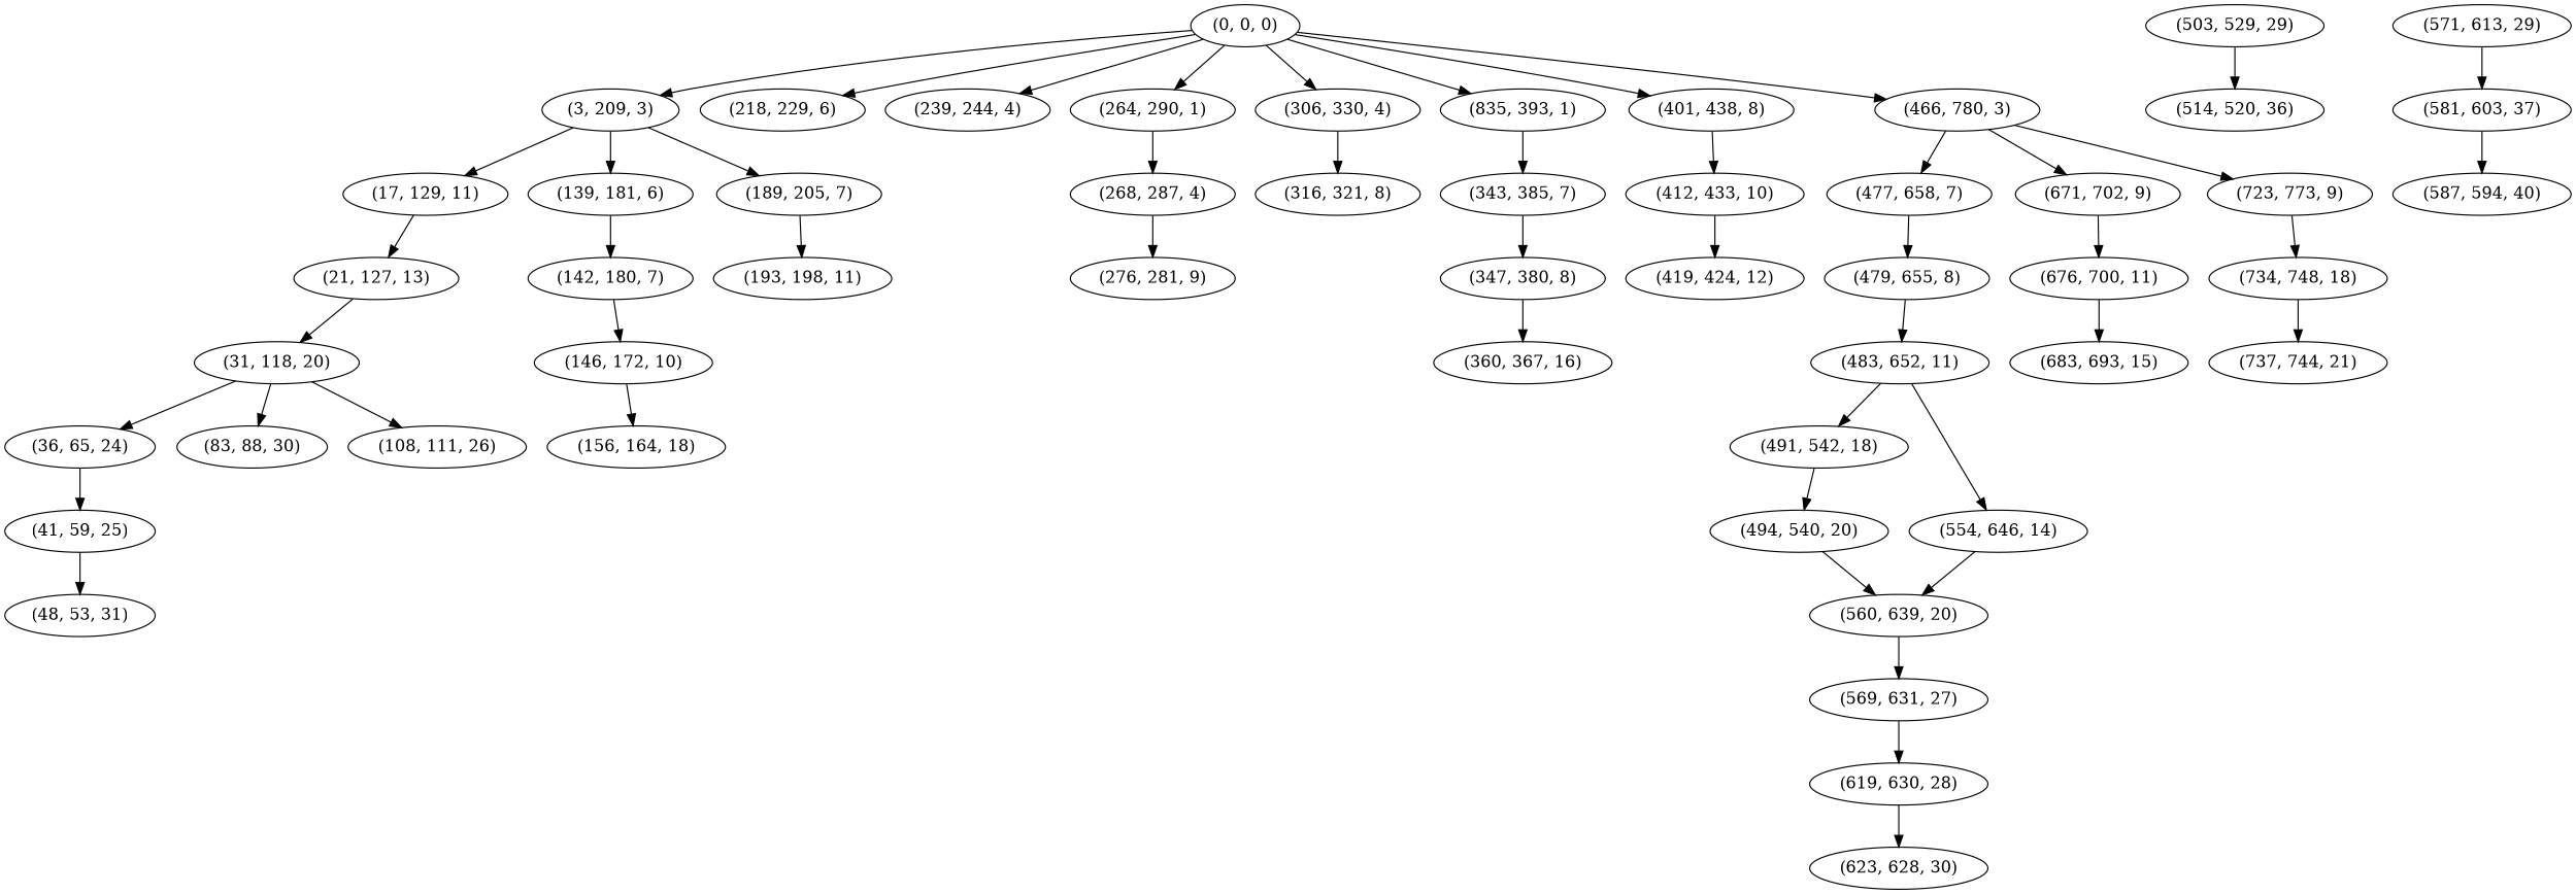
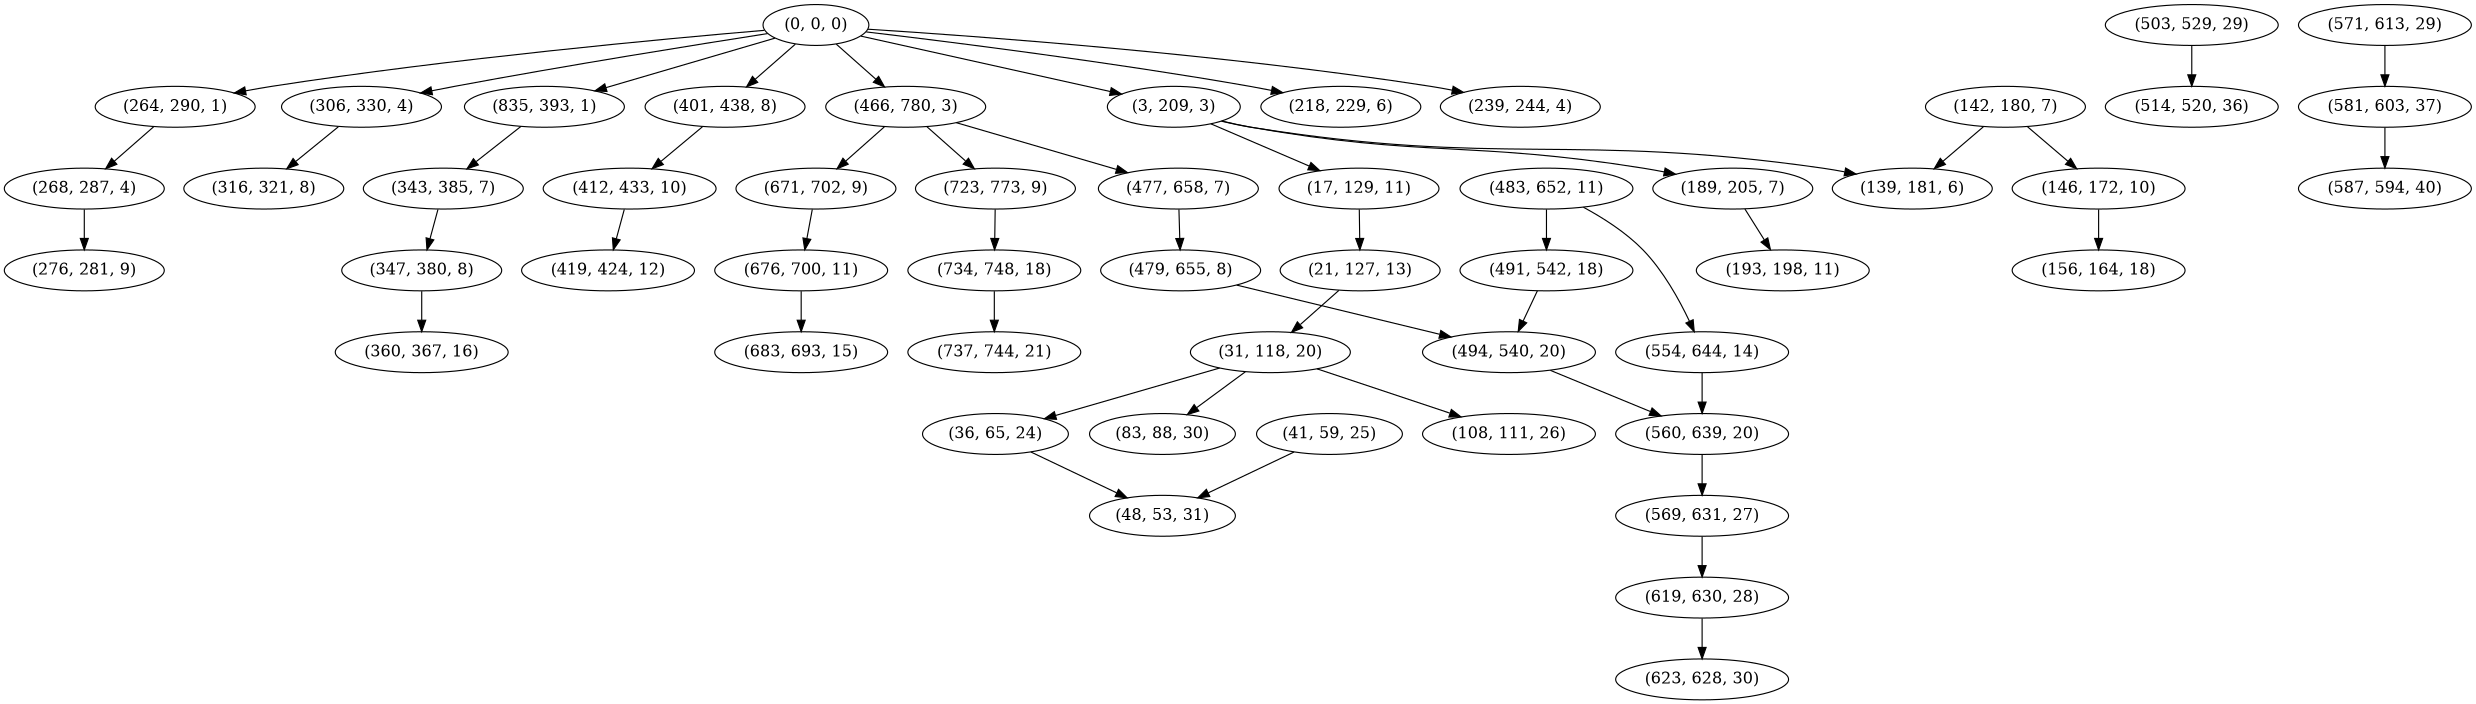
  digraph {
    "(0, 0, 0)"
    "(3, 209, 3)"
    "(218, 229, 6)"
    "(239, 244, 4)"
    "(264, 290, 1)"
    "(306, 330, 4)"
    n7 [label="(835, 393, 1)"]
    n8 [label="(401, 438, 8)"]
    "(466, 780, 3)"
    "(17, 129, 11)"
    "(139, 181, 6)"
    "(189, 205, 7)"
    "(268, 287, 4)"
    "(316, 321, 8)"
    "(343, 385, 7)"
    "(412, 433, 10)"
    "(477, 658, 7)"
    "(671, 702, 9)"
    "(723, 773, 9)"
    "(21, 127, 13)"
    "(142, 180, 7)"
    "(193, 198, 11)"
    "(31, 118, 20)"
    "(36, 65, 24)"
    "(83, 88, 30)"
    "(108, 111, 26)"
    "(41, 59, 25)"
    "(48, 53, 31)"
    "(146, 172, 10)"
    "(156, 164, 18)"
    "(276, 281, 9)"
    "(347, 380, 8)"
    "(360, 367, 16)"
    "(419, 424, 12)"
    "(479, 655, 8)"
    "(676, 700, 11)"
    "(734, 748, 18)"
    "(483, 652, 11)"
    "(491, 542, 18)"
-   "(554, 646, 14)"
+   "(554, 646, 14)" [label="(554, 644, 14)"]
    "(494, 540, 20)"
    "(560, 639, 20)"
    "(503, 529, 29)"
    "(514, 520, 36)"
    "(569, 631, 27)"
    "(619, 630, 28)"
    "(571, 613, 29)"
    "(581, 603, 37)"
    "(623, 628, 30)"
    "(587, 594, 40)"
    "(683, 693, 15)"
    "(737, 744, 21)"
    "(0, 0, 0)" -> "(3, 209, 3)"
    "(0, 0, 0)" -> "(218, 229, 6)"
    "(0, 0, 0)" -> "(239, 244, 4)"
    "(0, 0, 0)" -> "(264, 290, 1)"
    "(0, 0, 0)" -> "(306, 330, 4)"
    "(0, 0, 0)" -> n7
    "(0, 0, 0)" -> n8
    "(0, 0, 0)" -> "(466, 780, 3)"
    "(3, 209, 3)" -> "(17, 129, 11)"
    "(3, 209, 3)" -> "(139, 181, 6)"
    "(3, 209, 3)" -> "(189, 205, 7)"
    "(264, 290, 1)" -> "(268, 287, 4)"
    "(306, 330, 4)" -> "(316, 321, 8)"
    n7 -> "(343, 385, 7)"
    n8 -> "(412, 433, 10)"
    "(466, 780, 3)" -> "(477, 658, 7)"
    "(466, 780, 3)" -> "(671, 702, 9)"
    "(466, 780, 3)" -> "(723, 773, 9)"
    "(17, 129, 11)" -> "(21, 127, 13)"
-   "(139, 181, 6)" -> "(142, 180, 7)"
+   "(142, 180, 7)" -> "(139, 181, 6)"
    "(189, 205, 7)" -> "(193, 198, 11)"
    "(268, 287, 4)" -> "(276, 281, 9)"
    "(343, 385, 7)" -> "(347, 380, 8)"
    "(412, 433, 10)" -> "(419, 424, 12)"
    "(477, 658, 7)" -> "(479, 655, 8)"
    "(671, 702, 9)" -> "(676, 700, 11)"
    "(723, 773, 9)" -> "(734, 748, 18)"
    "(21, 127, 13)" -> "(31, 118, 20)"
    "(142, 180, 7)" -> "(146, 172, 10)"
    "(31, 118, 20)" -> "(36, 65, 24)"
    "(31, 118, 20)" -> "(83, 88, 30)"
    "(31, 118, 20)" -> "(108, 111, 26)"
-   "(36, 65, 24)" -> "(41, 59, 25)"
+   "(36, 65, 24)" -> "(48, 53, 31)"
    "(41, 59, 25)" -> "(48, 53, 31)"
    "(146, 172, 10)" -> "(156, 164, 18)"
    "(347, 380, 8)" -> "(360, 367, 16)"
-   "(479, 655, 8)" -> "(483, 652, 11)"
+   "(479, 655, 8)" -> "(494, 540, 20)"
    "(676, 700, 11)" -> "(683, 693, 15)"
    "(734, 748, 18)" -> "(737, 744, 21)"
    "(483, 652, 11)" -> "(491, 542, 18)"
    "(483, 652, 11)" -> "(554, 646, 14)"
    "(491, 542, 18)" -> "(494, 540, 20)"
    "(554, 646, 14)" -> "(560, 639, 20)"
    "(494, 540, 20)" -> "(560, 639, 20)"
    "(560, 639, 20)" -> "(569, 631, 27)"
    "(503, 529, 29)" -> "(514, 520, 36)"
    "(569, 631, 27)" -> "(619, 630, 28)"
    "(619, 630, 28)" -> "(623, 628, 30)"
    "(571, 613, 29)" -> "(581, 603, 37)"
    "(581, 603, 37)" -> "(587, 594, 40)"
  }
